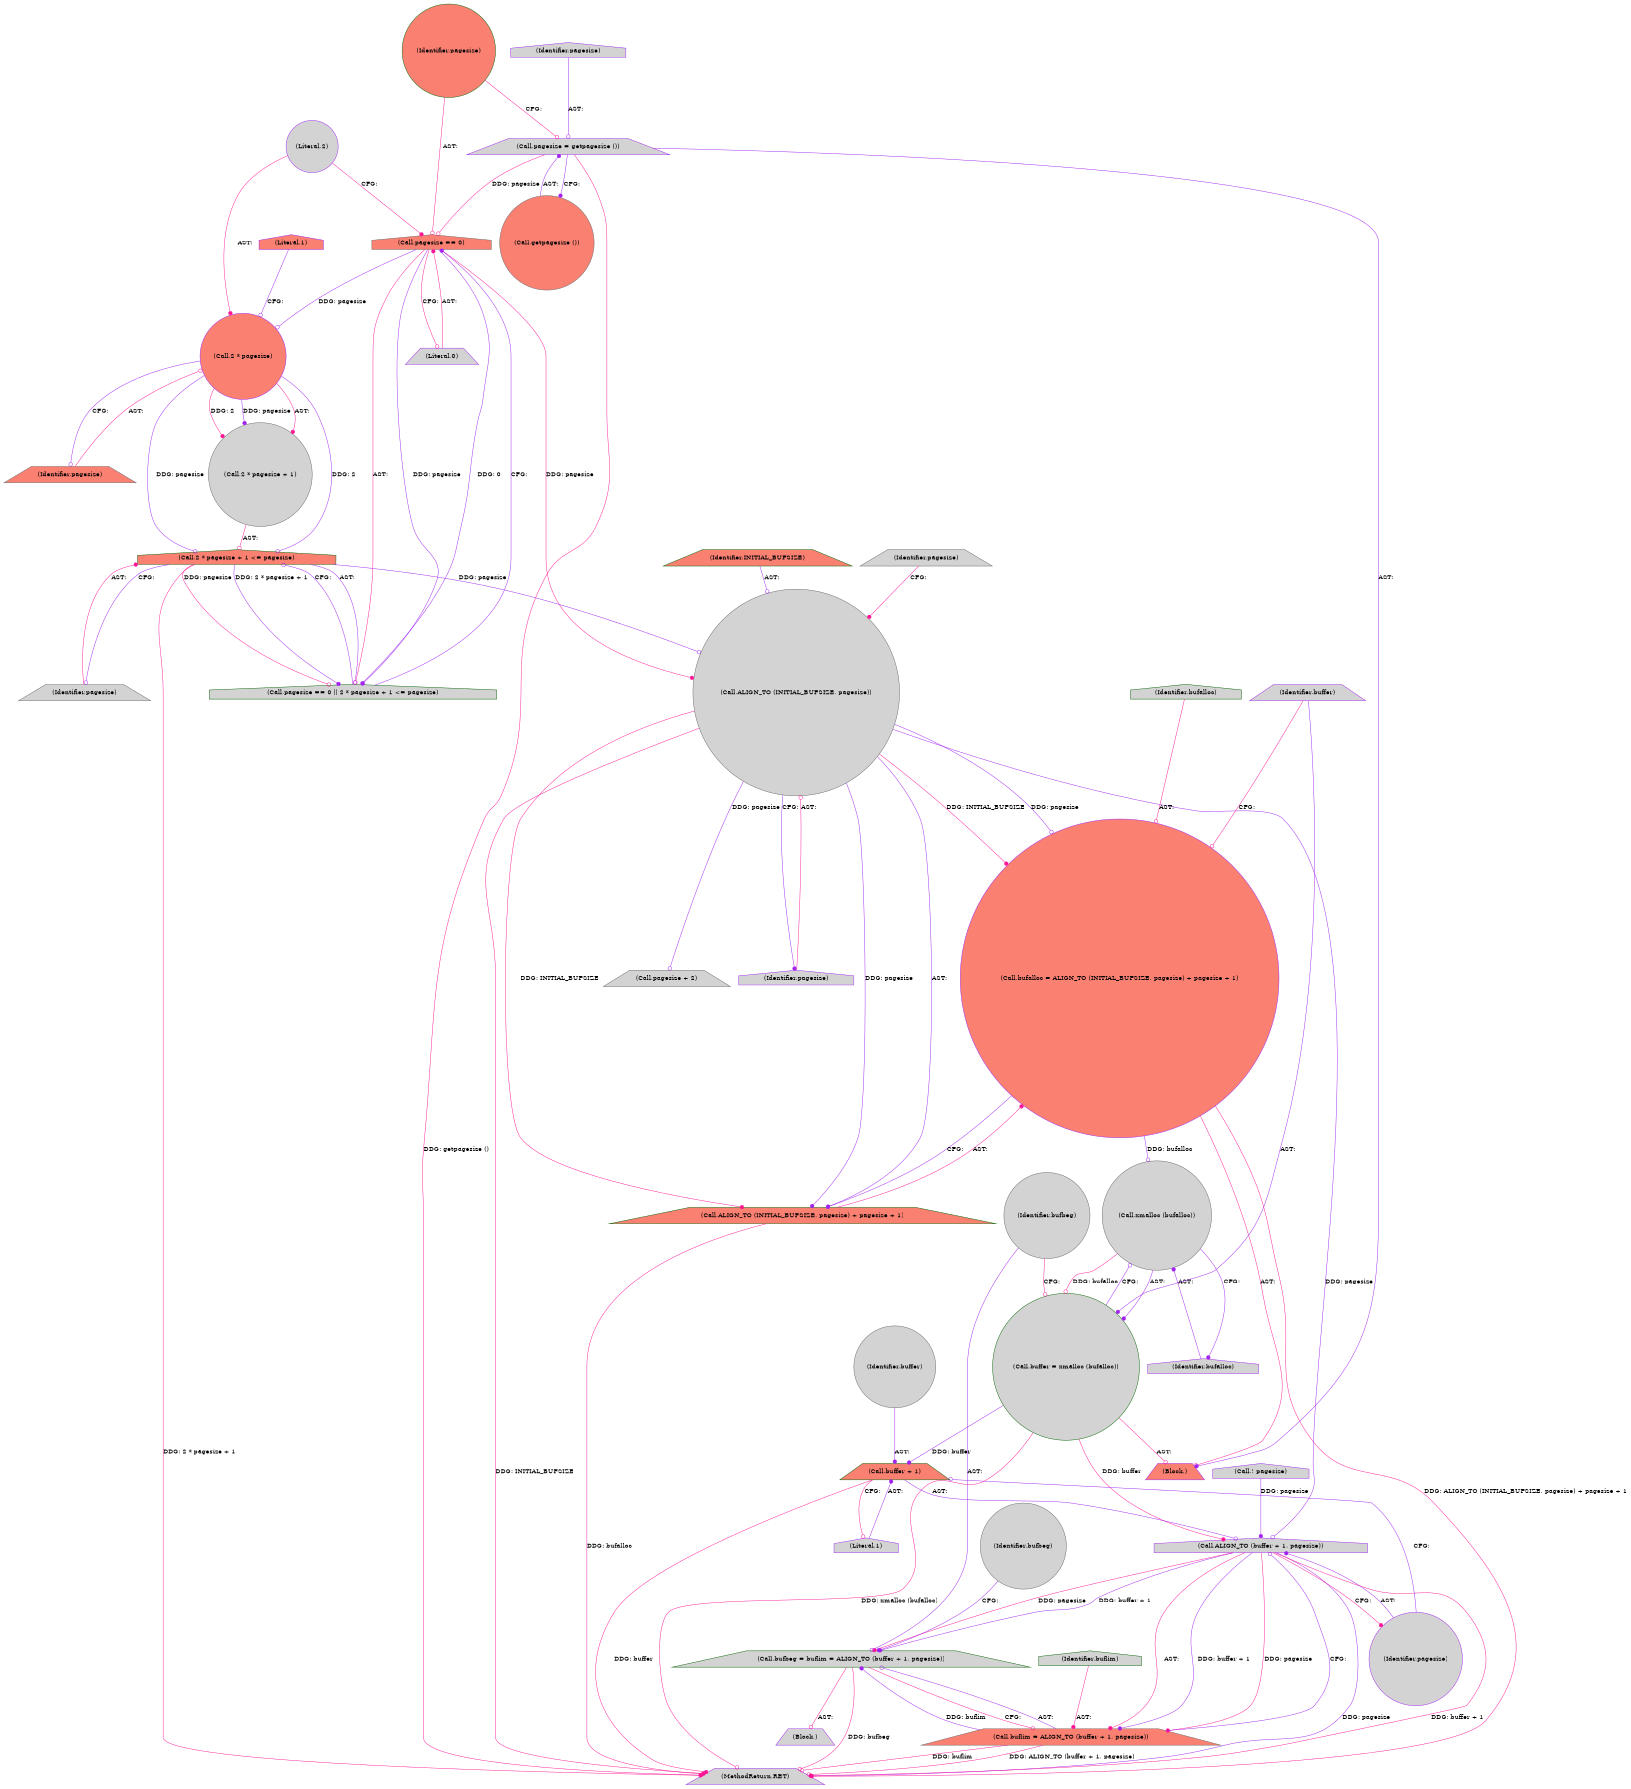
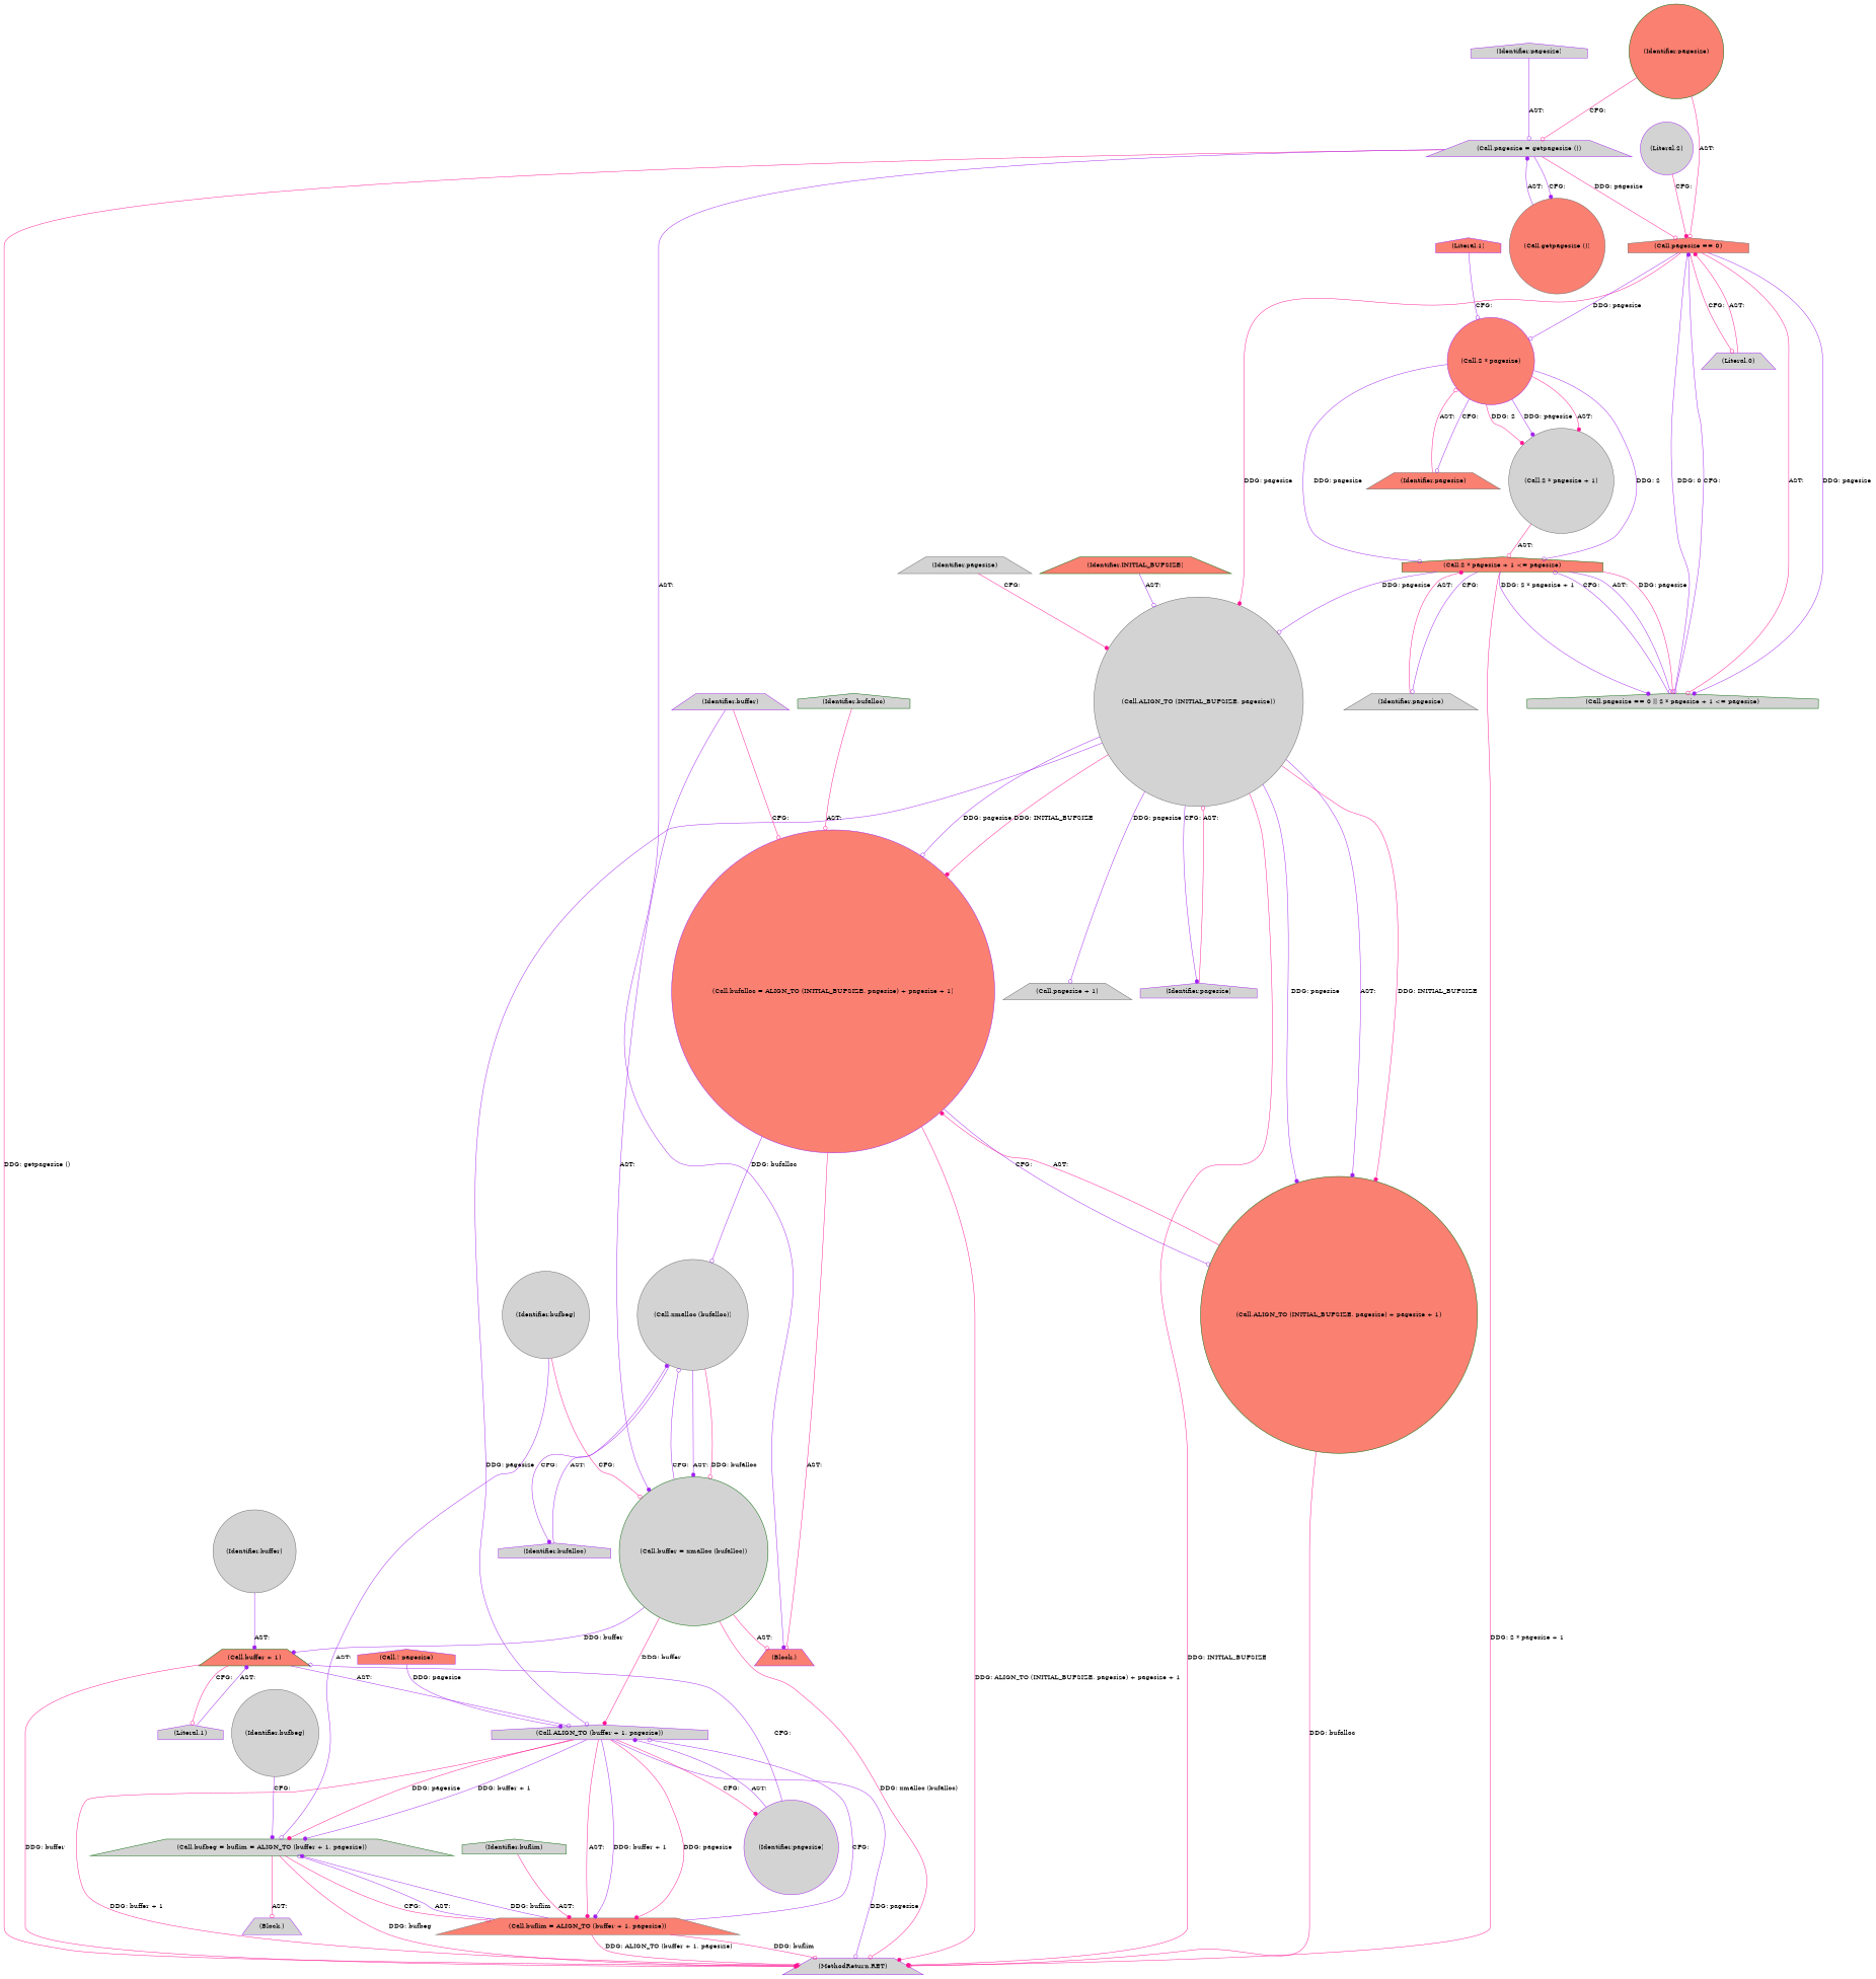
  digraph {
    node [color=purple fillcolor=lightgrey shape=trapezium style=filled]
    edge [arrowhead=odot color=purple]
    n1 [color=gray40 label="(Call,xmalloc (bufalloc))" shape=circle]
    n2 [color=darkgreen label="(Call,buffer = xmalloc (bufalloc))" shape=circle]
    n3 [label="(Identifier,bufalloc)" shape=house]
    n4 [label="(MethodReturn,RET)"]
    n5 [fillcolor=salmon label="(Block,)"]
    n6 [label="(Call,ALIGN_TO (buffer + 1, pagesize))" shape=house]
    n7 [color=darkgreen fillcolor=salmon label="(Call,buffer + 1)"]
    n8 [fillcolor=salmon label="(Call,bufalloc = ALIGN_TO (INITIAL_BUFSIZE, pagesize) + pagesize + 1)" shape=circle]
-   n9 [color=darkgreen fillcolor=salmon label="(Call,ALIGN_TO (INITIAL_BUFSIZE, pagesize) + pagesize + 1)"]
+   n9 [color=darkgreen fillcolor=salmon label="(Call,ALIGN_TO (INITIAL_BUFSIZE, pagesize) + pagesize + 1)" shape=circle]
    n10 [color=gray40 label="(Call,ALIGN_TO (INITIAL_BUFSIZE, pagesize))" shape=circle]
-   n11 [color=gray40 label="(Call,pagesize + 2)"]
+   n11 [color=gray40 label="(Call,pagesize + 1)"]
    n12 [label="(Identifier,pagesize)" shape=house]
    n13 [color=darkgreen label="(Call,bufbeg = buflim = ALIGN_TO (buffer + 1, pagesize))"]
    n14 [color=gray40 fillcolor=salmon label="(Call,buflim = ALIGN_TO (buffer + 1, pagesize))"]
    n15 [label="(Identifier,pagesize)" shape=circle]
    n16 [color=gray40 fillcolor=salmon label="(Call,pagesize == 0)" shape=house]
    n17 [fillcolor=salmon label="(Call,2 * pagesize)" shape=circle]
    n18 [color=darkgreen label="(Call,pagesize == 0 || 2 * pagesize + 1 <= pagesize)" shape=house]
    n19 [label="(Literal,0)"]
    n20 [color=darkgreen fillcolor=salmon label="(Call,2 * pagesize + 1 <= pagesize)" shape=house]
    n21 [color=gray40 fillcolor=salmon label="(Identifier,pagesize)"]
    n22 [color=gray40 label="(Call,2 * pagesize + 1)" shape=circle]
    n23 [label="(Call,pagesize = getpagesize ())"]
    n24 [color=gray40 fillcolor=salmon label="(Call,getpagesize ())" shape=circle]
    n25 [color=gray40 label="(Identifier,pagesize)"]
    n26 [label="(Literal,1)" shape=house]
    n27 [label="(Block,)"]
    n28 [color=darkgreen label="(Identifier,bufalloc)" shape=house]
    n29 [color=darkgreen label="(Identifier,buflim)" shape=house]
    n30 [label="(Identifier,pagesize)" shape=house]
    n31 [color=gray40 label="(Identifier,bufbeg)" shape=circle]
    n32 [label="(Identifier,buffer)"]
    n33 [color=darkgreen fillcolor=salmon label="(Identifier,pagesize)" shape=circle]
    n34 [color=gray40 label="(Identifier,bufbeg)" shape=circle]
    n35 [fillcolor=salmon label="(Literal,1)" shape=house]
    n36 [label="(Literal,2)" shape=circle]
    n37 [color=darkgreen fillcolor=salmon label="(Identifier,INITIAL_BUFSIZE)"]
-   n38 [label="(Call,! pagesize)" shape=house]
+   n38 [fillcolor=salmon label="(Call,! pagesize)" shape=house]
    n39 [color=gray40 label="(Identifier,pagesize)"]
    n40 [color=gray40 label="(Identifier,buffer)" shape=circle]
    n1 -> n2 [arrowhead=dot label="AST: "]
    n1 -> n2 [color=deeppink label="DDG: bufalloc"]
    n1 -> n3 [arrowhead=dot label="CFG: "]
    n2 -> n1 [label="CFG: "]
    n2 -> n4 [color=deeppink label="DDG: xmalloc (bufalloc)"]
    n2 -> n5 [color=deeppink label="AST: "]
    n2 -> n6 [arrowhead=dot color=deeppink label="DDG: buffer"]
    n2 -> n7 [arrowhead=dot label="DDG: buffer"]
    n3 -> n1 [arrowhead=dot label="AST: "]
    n6 -> n4 [label="DDG: pagesize"]
    n6 -> n4 [arrowhead=dot color=deeppink label="DDG: buffer + 1"]
    n6 -> n13 [arrowhead=dot label="DDG: buffer + 1"]
    n6 -> n13 [arrowhead=dot color=deeppink label="DDG: pagesize"]
    n6 -> n14 [arrowhead=dot color=deeppink label="AST: "]
    n6 -> n14 [arrowhead=dot label="DDG: buffer + 1"]
    n6 -> n14 [arrowhead=dot color=deeppink label="DDG: pagesize"]
    n6 -> n15 [arrowhead=dot color=deeppink label="CFG: "]
    n7 -> n4 [arrowhead=dot color=deeppink label="DDG: buffer"]
    n7 -> n6 [label="AST: "]
    n7 -> n26 [color=deeppink label="CFG: "]
    n8 -> n1 [label="DDG: bufalloc"]
    n8 -> n4 [arrowhead=dot color=deeppink label="DDG: ALIGN_TO (INITIAL_BUFSIZE, pagesize) + pagesize + 1"]
    n8 -> n5 [color=deeppink label="AST: "]
    n8 -> n9 [label="CFG: "]
    n9 -> n4 [color=deeppink label="DDG: bufalloc"]
    n9 -> n8 [arrowhead=dot color=deeppink label="AST: "]
    n10 -> n4 [arrowhead=dot color=deeppink label="DDG: INITIAL_BUFSIZE"]
    n10 -> n6 [label="DDG: pagesize"]
    n10 -> n8 [arrowhead=dot color=deeppink label="DDG: INITIAL_BUFSIZE"]
    n10 -> n8 [label="DDG: pagesize"]
    n10 -> n9 [arrowhead=dot label="AST: "]
    n10 -> n9 [arrowhead=dot color=deeppink label="DDG: INITIAL_BUFSIZE"]
    n10 -> n9 [arrowhead=dot label="DDG: pagesize"]
    n10 -> n11 [label="DDG: pagesize"]
    n10 -> n12 [arrowhead=dot label="CFG: "]
    n12 -> n10 [color=deeppink label="AST: "]
    n13 -> n4 [color=deeppink label="DDG: bufbeg"]
    n13 -> n14 [color=deeppink label="CFG: "]
    n13 -> n27 [color=deeppink label="AST: "]
    n14 -> n4 [color=deeppink label="DDG: buflim"]
    n14 -> n4 [color=deeppink label="DDG: ALIGN_TO (buffer + 1, pagesize)"]
    n14 -> n6 [label="CFG: "]
    n14 -> n13 [label="AST: "]
    n14 -> n13 [arrowhead=dot label="DDG: buflim"]
    n15 -> n6 [arrowhead=dot label="AST: "]
    n15 -> n7 [label="CFG: "]
    n16 -> n10 [arrowhead=dot color=deeppink label="DDG: pagesize"]
    n16 -> n17 [label="DDG: pagesize"]
    n16 -> n18 [color=deeppink label="AST: "]
    n16 -> n18 [arrowhead=dot label="DDG: pagesize"]
    n16 -> n18 [label="DDG: 0"]
    n16 -> n19 [color=deeppink label="CFG: "]
    n17 -> n20 [label="DDG: 2"]
    n17 -> n20 [label="DDG: pagesize"]
    n17 -> n21 [label="CFG: "]
    n17 -> n22 [arrowhead=dot color=deeppink label="AST: "]
    n17 -> n22 [arrowhead=dot color=deeppink label="DDG: 2"]
    n17 -> n22 [arrowhead=dot label="DDG: pagesize"]
    n18 -> n16 [arrowhead=dot label="CFG: "]
    n18 -> n20 [label="CFG: "]
    n19 -> n16 [arrowhead=dot color=deeppink label="AST: "]
    n20 -> n4 [arrowhead=dot color=deeppink label="DDG: 2 * pagesize + 1"]
    n20 -> n10 [label="DDG: pagesize"]
    n20 -> n18 [label="AST: "]
    n20 -> n18 [arrowhead=dot label="DDG: 2 * pagesize + 1"]
    n20 -> n18 [color=deeppink label="DDG: pagesize"]
    n20 -> n25 [label="CFG: "]
    n21 -> n17 [color=deeppink label="AST: "]
    n22 -> n20 [color=deeppink label="AST: "]
    n23 -> n4 [arrowhead=dot color=deeppink label="DDG: getpagesize ()"]
    n23 -> n5 [arrowhead=dot label="AST: "]
    n23 -> n16 [color=deeppink label="DDG: pagesize"]
    n23 -> n24 [arrowhead=dot label="CFG: "]
    n24 -> n23 [arrowhead=dot label="AST: "]
    n25 -> n20 [arrowhead=dot color=deeppink label="AST: "]
    n26 -> n7 [arrowhead=dot label="AST: "]
    n28 -> n8 [color=deeppink label="AST: "]
    n29 -> n14 [arrowhead=dot color=deeppink label="AST: "]
    n30 -> n23 [label="AST: "]
    n31 -> n13 [arrowhead=dot label="CFG: "]
    n32 -> n2 [arrowhead=dot label="AST: "]
    n32 -> n8 [color=deeppink label="CFG: "]
    n33 -> n16 [color=deeppink label="AST: "]
    n33 -> n23 [color=deeppink label="CFG: "]
    n34 -> n2 [color=deeppink label="CFG: "]
    n34 -> n13 [label="AST: "]
    n35 -> n17 [label="CFG: "]
    n36 -> n16 [arrowhead=dot color=deeppink label="CFG: "]
-   n36 -> n17 [arrowhead=dot color=deeppink label="AST: "]
    n37 -> n10 [label="AST: "]
    n38 -> n6 [arrowhead=dot label="DDG: pagesize"]
    n39 -> n10 [arrowhead=dot color=deeppink label="CFG: "]
    n40 -> n7 [arrowhead=dot label="AST: "]
  }
